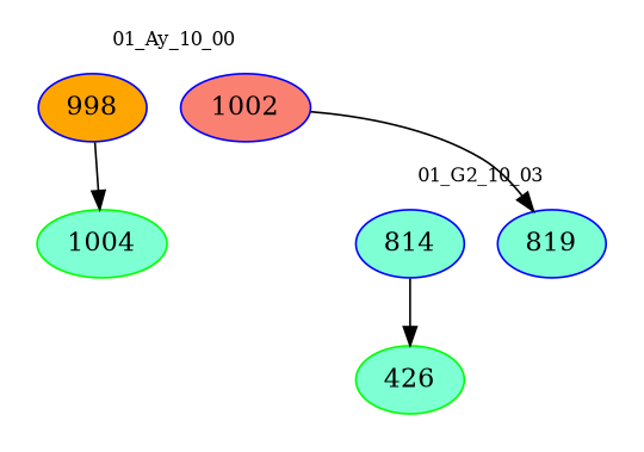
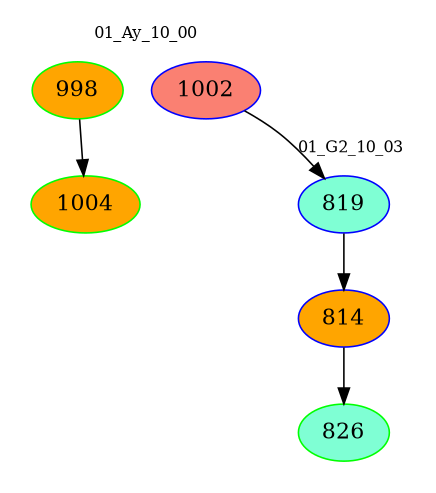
  digraph {
    node [color=blue fillcolor=aquamarine style=filled]
    edge [color=black]
    n1 [fillcolor=salmon label=1002]
-   n2 [fillcolor=orange label=998]
-   n3 [color=green label=1004]
+   n2 [color=green fillcolor=orange label=998]
+   n3 [color=green fillcolor=orange label=1004]
    n4 [label=819]
-   n5 [label=814]
-   n6 [color=green label=426]
+   n5 [fillcolor=orange label=814]
+   n6 [color=green label=826]
    subgraph cluster_1 {
      color=white
      fontsize=10
      label="01_Ay_10_00"
      n1
      n2
      n3
    }
    subgraph cluster_2 {
      color=white
      fontsize=10
      label="01_G2_10_03"
      n4
      n5
      n6
    }
    n1 -> n4
    n2 -> n3
+   n4 -> n5
    n5 -> n6
  }
